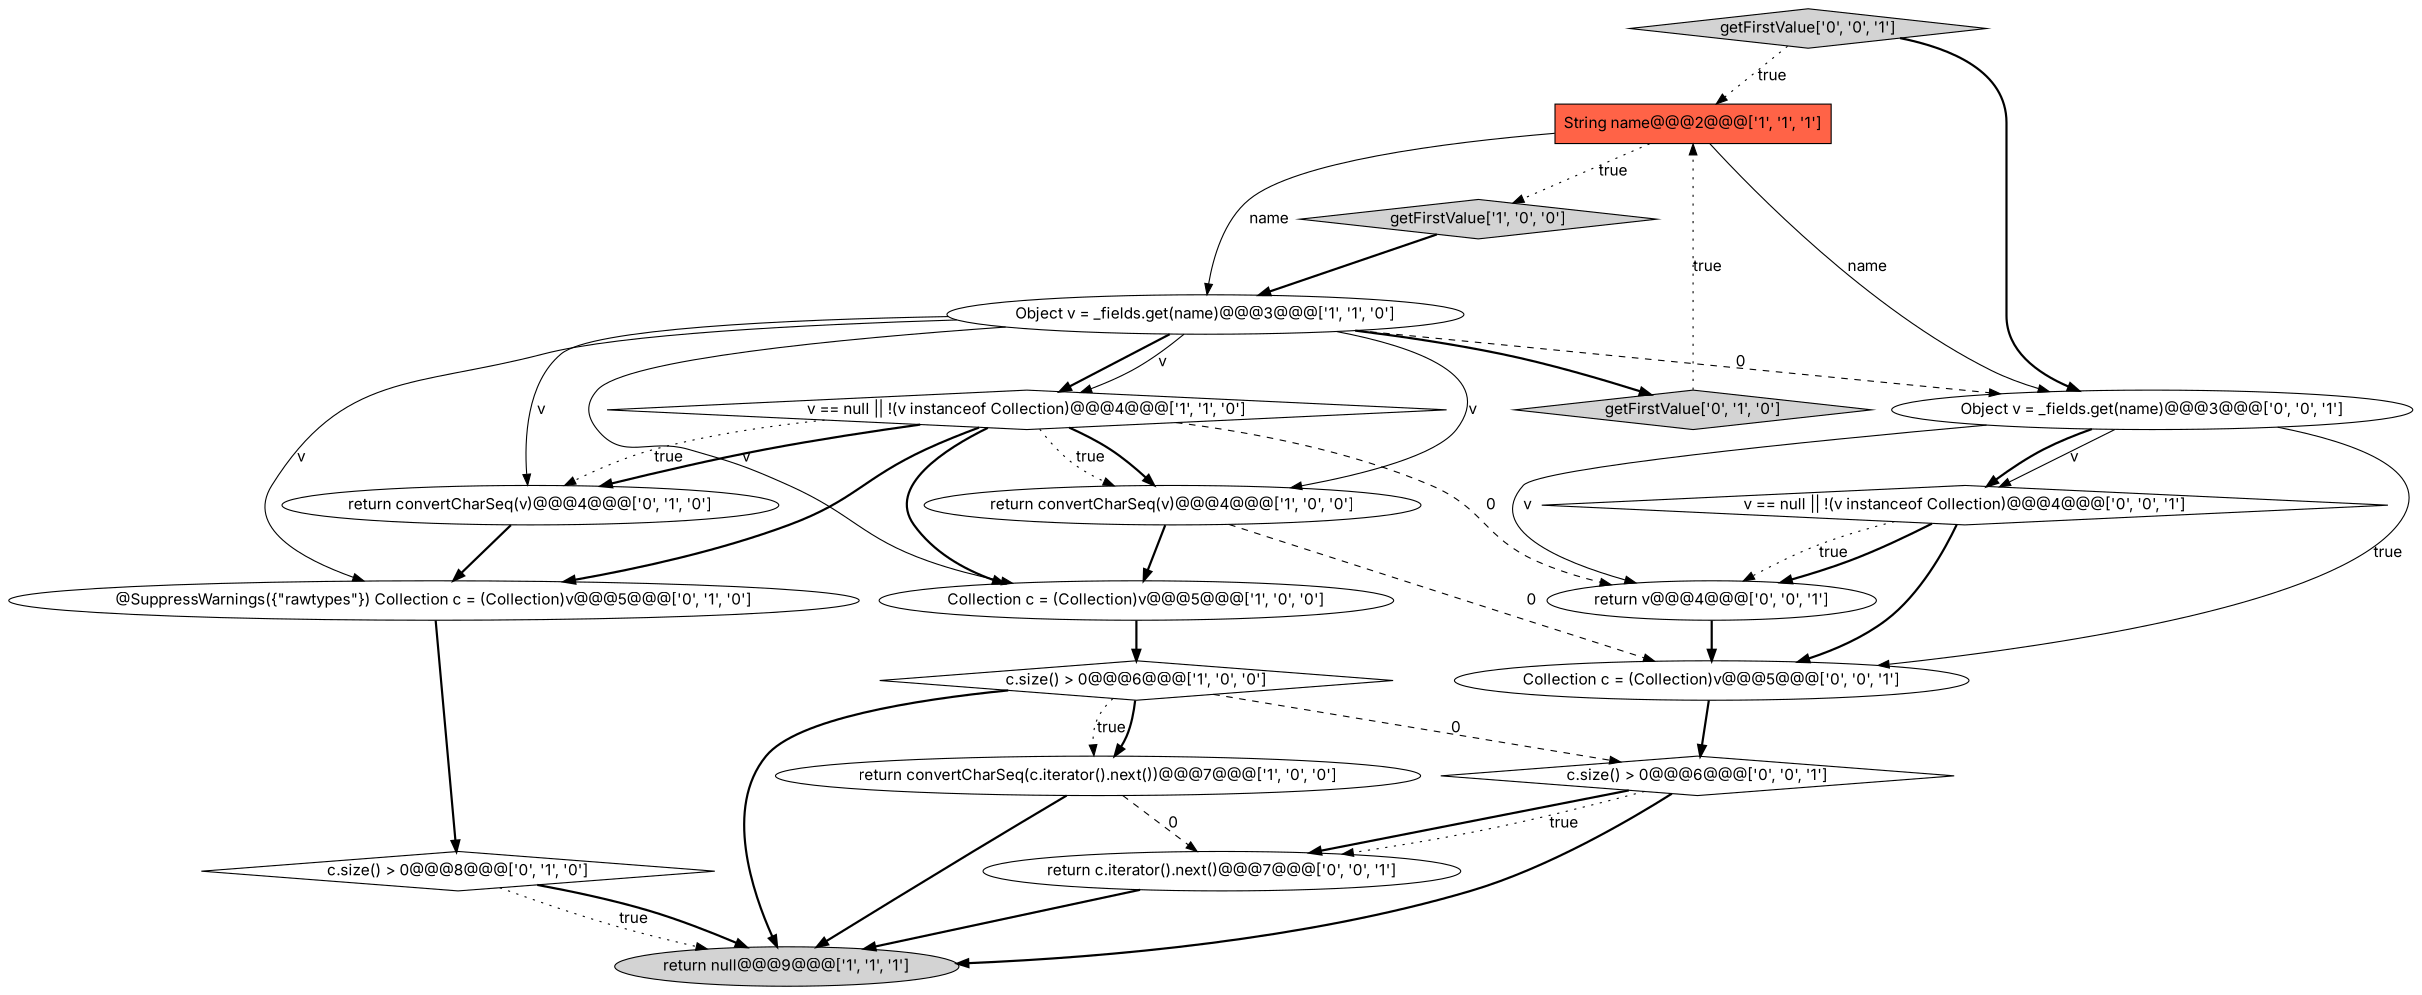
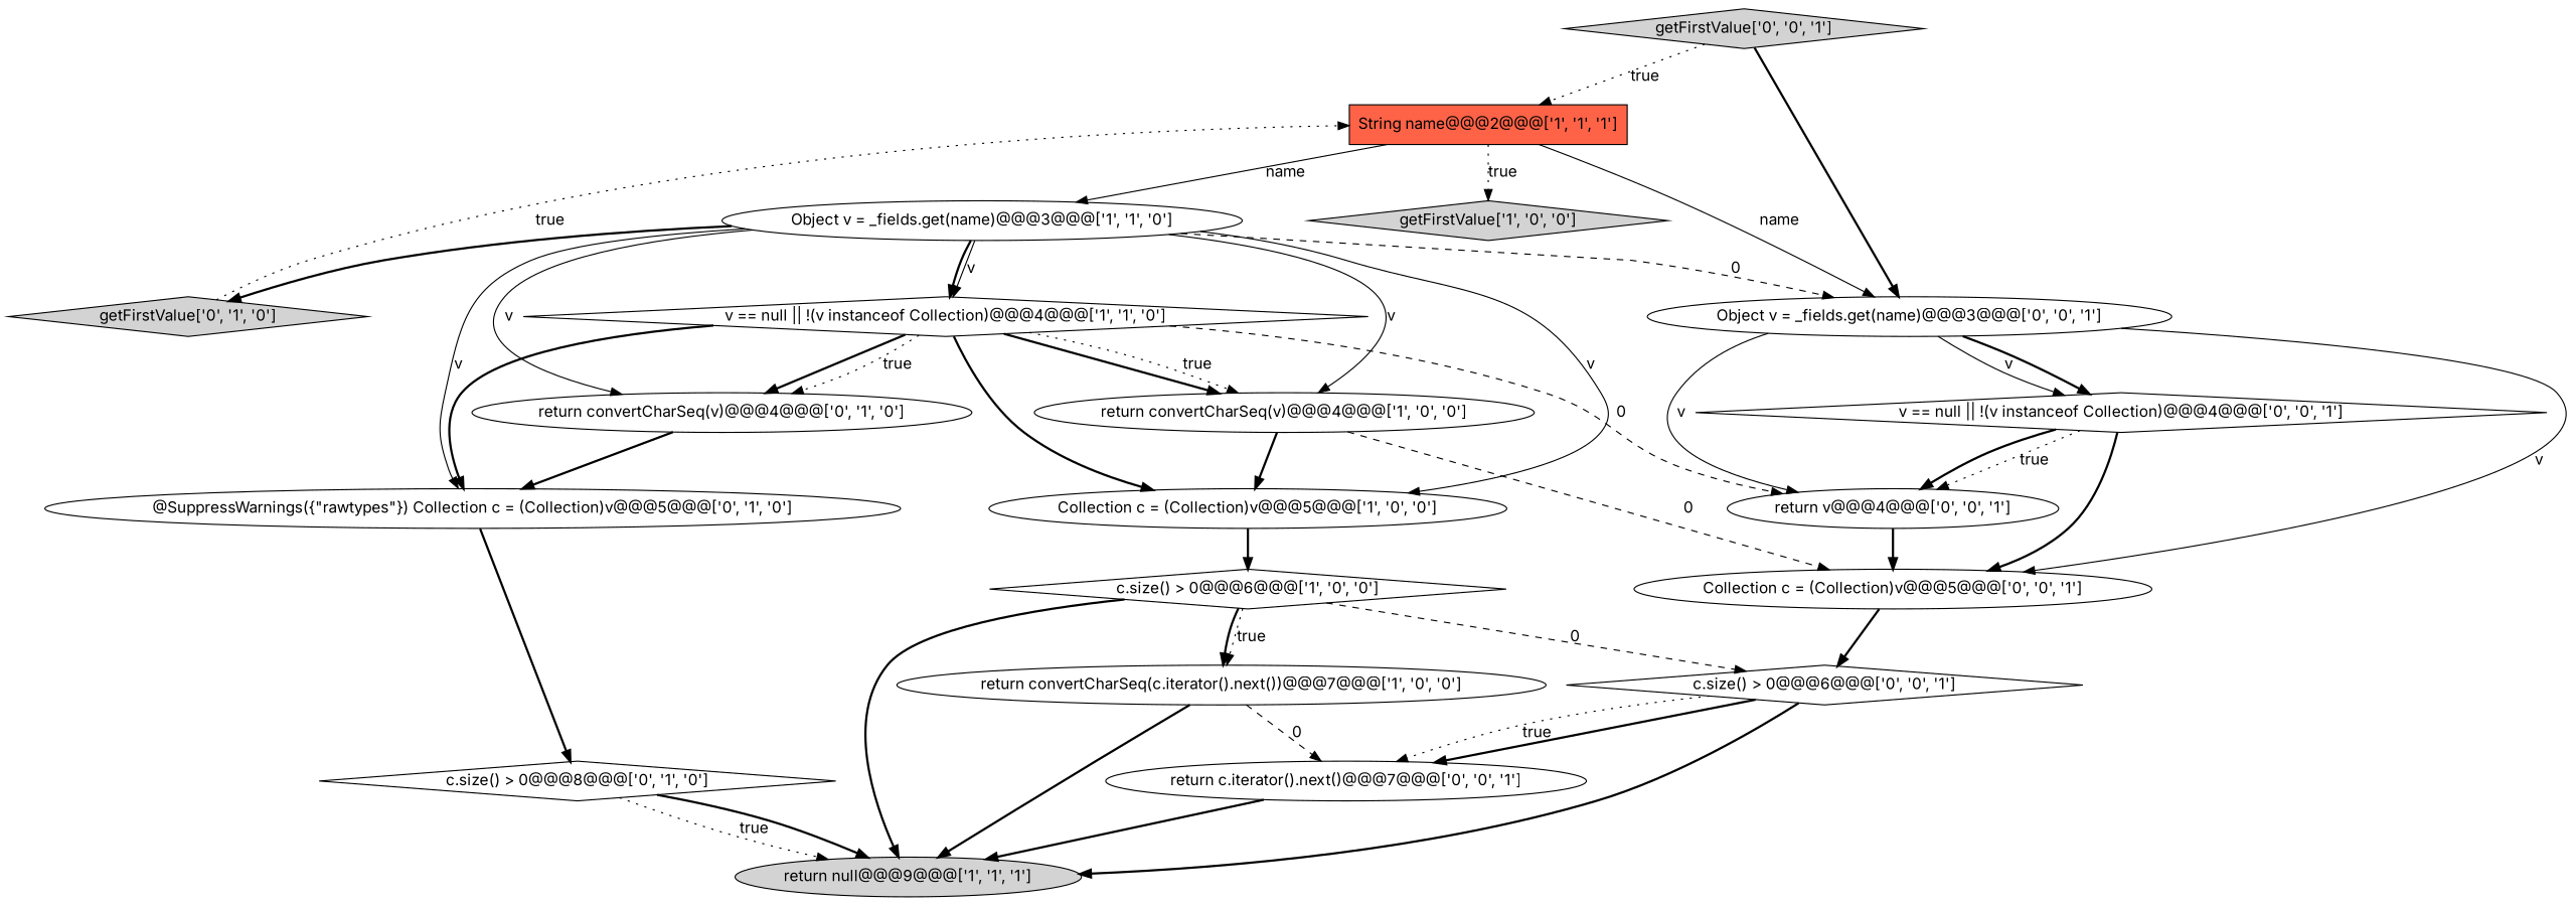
  digraph {
    fontname=Inter
    node [fillcolor=white fontname=Inter shape=ellipse style=filled]
    edge [fontname=Inter style=bold]
    n1 [fillcolor=lightgray label="getFirstValue['0', '0', '1']" shape=diamond]
    n2 [fillcolor=tomato label="String name@@@2@@@['1', '1', '1']" shape=box]
    n3 [label="Object v = _fields.get(name)@@@3@@@['0', '0', '1']"]
    n4 [fillcolor=lightgray label="getFirstValue['1', '0', '0']" shape=diamond]
    n5 [label="Object v = _fields.get(name)@@@3@@@['1', '1', '0']"]
    n6 [label="return v@@@4@@@['0', '0', '1']"]
    n7 [label="Collection c = (Collection)v@@@5@@@['0', '0', '1']"]
    n8 [label="v == null || !(v instanceof Collection)@@@4@@@['0', '0', '1']" shape=diamond]
    n9 [label="c.size() > 0@@@6@@@['0', '0', '1']" shape=diamond]
    n10 [fillcolor=lightgray label="return null@@@9@@@['1', '1', '1']"]
    n11 [label="return c.iterator().next()@@@7@@@['0', '0', '1']"]
    n12 [label="c.size() > 0@@@8@@@['0', '1', '0']" shape=diamond]
    n13 [label="@SuppressWarnings({\"rawtypes\"}) Collection c = (Collection)v@@@5@@@['0', '1', '0']"]
    n14 [label="Collection c = (Collection)v@@@5@@@['1', '0', '0']"]
    n15 [label="v == null || !(v instanceof Collection)@@@4@@@['1', '1', '0']" shape=diamond]
    n16 [label="return convertCharSeq(v)@@@4@@@['1', '0', '0']"]
    n17 [label="return convertCharSeq(v)@@@4@@@['0', '1', '0']"]
    n18 [fillcolor=lightgray label="getFirstValue['0', '1', '0']" shape=diamond]
    n19 [label="c.size() > 0@@@6@@@['1', '0', '0']" shape=diamond]
    n20 [label="return convertCharSeq(c.iterator().next())@@@7@@@['1', '0', '0']"]
    n1 -> n2 [label=true style=dotted]
    n1 -> n3
    n2 -> n3 [label=name style=solid]
    n2 -> n4 [label=true style=dotted]
    n2 -> n5 [label=name style=solid]
    n3 -> n6 [label=v style=solid]
-   n3 -> n7 [label=true style=solid]
+   n3 -> n7 [label=v style=solid]
    n3 -> n8 [label=v style=solid]
    n3 -> n8
-   n4 -> n5
    n5 -> n3 [label=0 style=dashed]
    n5 -> n13 [label=v style=solid]
    n5 -> n14 [label=v style=solid]
    n5 -> n15
    n5 -> n15 [label=v style=solid]
    n5 -> n16 [label=v style=solid]
    n5 -> n17 [label=v style=solid]
    n5 -> n18
    n6 -> n7
    n7 -> n9
    n8 -> n6 [label=true style=dotted]
    n8 -> n6
    n8 -> n7
    n9 -> n10
    n9 -> n11
    n9 -> n11 [label=true style=dotted]
    n11 -> n10
    n12 -> n10 [label=true style=dotted]
    n12 -> n10
    n13 -> n12
    n14 -> n19
    n15 -> n6 [label=0 style=dashed]
    n15 -> n13
    n15 -> n14
    n15 -> n16
    n15 -> n16 [label=true style=dotted]
    n15 -> n17
    n15 -> n17 [label=true style=dotted]
    n16 -> n7 [label=0 style=dashed]
    n16 -> n14
    n17 -> n13
    n18 -> n2 [label=true style=dotted]
    n19 -> n9 [label=0 style=dashed]
    n19 -> n10
    n19 -> n20 [label=true style=dotted]
    n19 -> n20
    n20 -> n10
    n20 -> n11 [label=0 style=dashed]
  }
